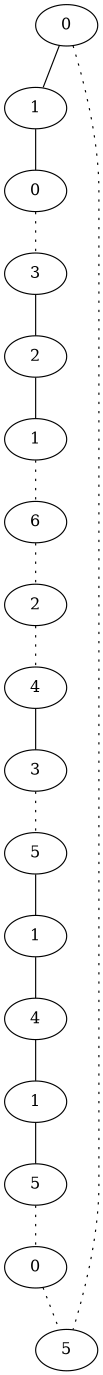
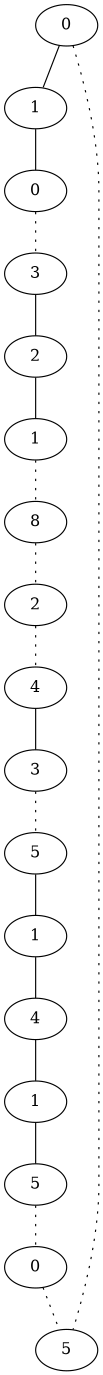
  graph {
    n1 [label=0]
    n2 [label=1]
    n3 [label=5]
    n4 [label=0]
    n5 [label=3]
    n6 [label=2]
    n7 [label=1]
-   n8 [label=6]
+   n8 [label=8]
    n9 [label=2]
    n10 [label=4]
    n11 [label=3]
    n12 [label=5]
    n13 [label=1]
    n14 [label=4]
    n15 [label=1]
    n16 [label=5]
    n17 [label=0]
    n1 -- n2
    n1 -- n3 [style=dotted]
    n2 -- n4
    n4 -- n5 [style=dotted]
    n5 -- n6
    n6 -- n7
    n7 -- n8 [style=dotted]
    n8 -- n9 [style=dotted]
    n9 -- n10 [style=dotted]
    n10 -- n11
    n11 -- n12 [style=dotted]
    n12 -- n13
    n13 -- n14
    n14 -- n15
    n15 -- n16
    n16 -- n17 [style=dotted]
    n17 -- n3 [style=dotted]
  }
